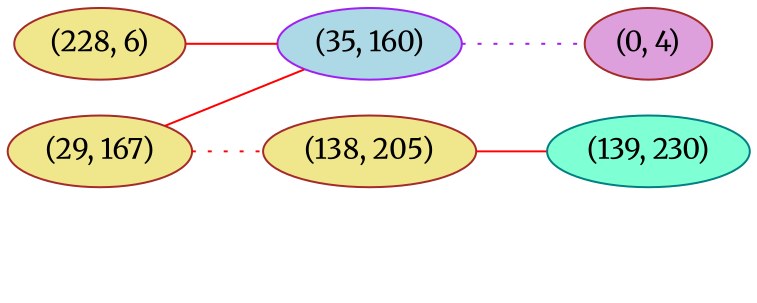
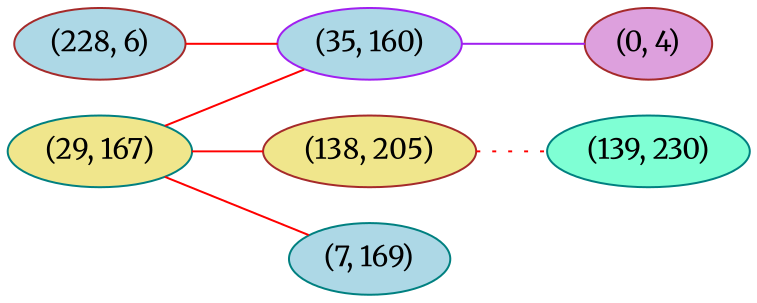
  graph {
    fontname=Merriweather
    rankdir=LR
    node [color=brown fillcolor=khaki fontname=Merriweather style=filled]
    edge [color=red fontname=Merriweather style=solid weight=1]
    "(35, 160)" [color=purple fillcolor=lightblue]
-   "(29, 167)"
+   "(29, 167)" [color=teal]
    "(138, 205)"
+   "(7, 169)" [color=teal fillcolor=lightblue]
    n5 [fillcolor=plum label="(0, 4)"]
    n6 [color=teal fillcolor=aquamarine label="(139, 230)"]
-   "(228, 6)"
-   "(35, 160)" -- n5 [color=purple style=dotted weight=4]
+   "(228, 6)" [fillcolor=lightblue]
+   "(35, 160)" -- n5 [color=purple weight=4]
    "(29, 167)" -- "(35, 160)"
-   "(29, 167)" -- "(138, 205)" [style=dotted]
-   "(138, 205)" -- n6
+   "(29, 167)" -- "(138, 205)"
+   "(29, 167)" -- "(7, 169)"
+   "(138, 205)" -- n6 [style=dotted]
    "(228, 6)" -- "(35, 160)"
  }
